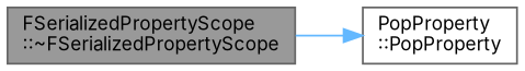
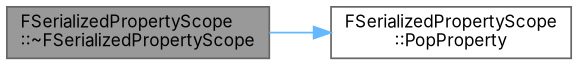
  digraph {
    rankdir=LR
    fontname=Inter
    node [fontname=Inter fontsize=10 shape=box style=filled]
    n1 [color=gray40 fillcolor=grey60 fontcolor=black height=0.2 label="FSerializedPropertyScope\l::~FSerializedPropertyScope" width=0.4]
-   n2 [color=grey40 fillcolor=white height=0.2 label="PopProperty\l::PopProperty" width=0.4]
+   n2 [color=grey40 fillcolor=white height=0.2 label="FSerializedPropertyScope\l::PopProperty" width=0.4]
    n1 -> n2 [color=steelblue1 fontname=Inter fontsize=10 labelfontname=Helvetica labelfontsize=10 style=solid]
  }
